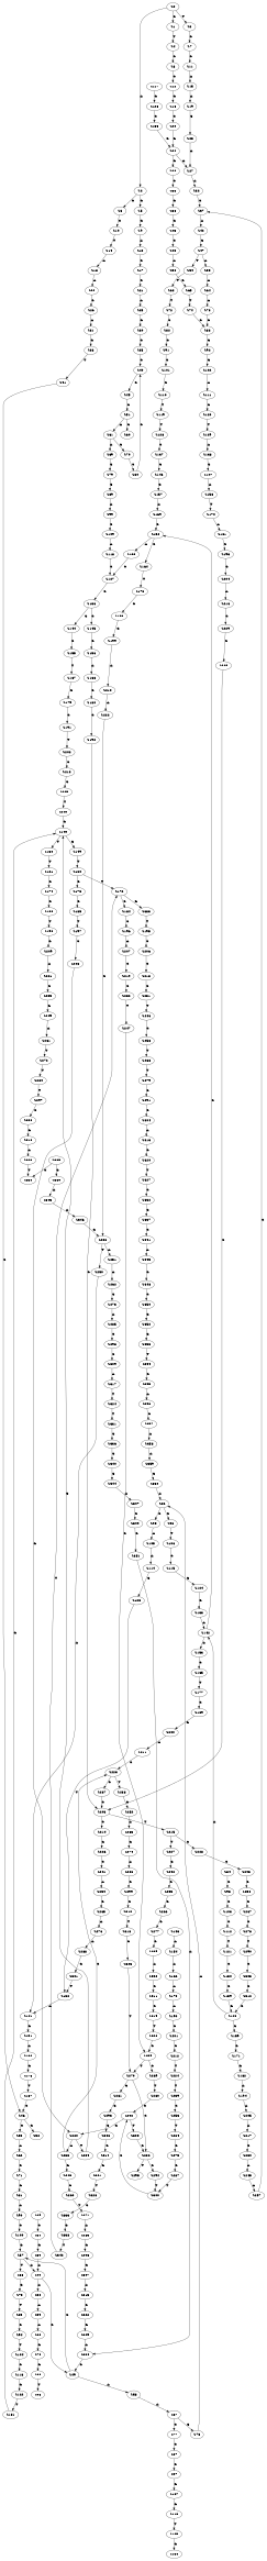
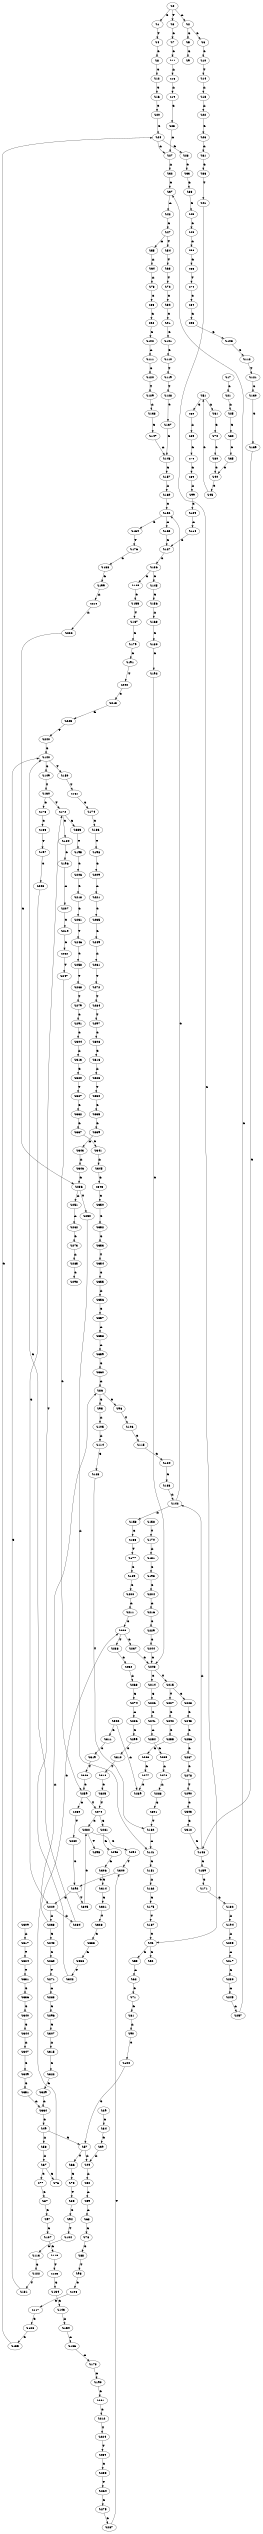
  strict digraph {
    S0
    S1
    S2
    S3
    S4
    S5
    S6
    S7
    S8
    S9
    S10
    S11
    S12
-   S13
    S14
    S15
    S16
    S17
    S18
    S19
    S20
    S21
    S22
    S23
    S24
    S25
    S26
    S27
    S28
    S30
    S31
    S32
    S33
    S29
    S34
    S35
    S36
    S37
    S38
    S39
    S40
    S41
    S42
    S43
    S44
    S45
    S46
    S47
    S48
    S49
    S50
    S51
    S52
    S53
    S54
    S55
    S56
    S57
    S58
    S59
    S60
    S61
    S62
    S63
    S64
    S65
    S66
    S67
    S68
    S69
    S70
    S71
    S72
    S73
    S74
    S75
    S76
    S77
    S78
    S79
    S80
    S81
    S82
    S83
    S84
    S85
    S86
    S87
    S88
    S89
    S90
    S91
    S92
    S93
    S94
    S95
    S96
    S97
    S98
    S99
    S100
    S101
    S102
    S103
    S104
    S105
    S106
    S107
+   S108
    S109
    S110
    S111
    S112
    S113
    S114
    S115
    S116
    S117
    S118
    S119
    S120
    S121
    S122
    S123
    S124
    S125
    S126
    S127
    S128
    S129
    S130
    S131
    S132
    S133
    S134
    S135
    S136
    S137
    S138
    S139
    S140
    S141
    S142
    S143
    S144
    S145
    S146
    S147
    S148
    S149
    S150
    S151
    S152
    S153
    S154
    S155
    S156
    S157
    S158
    S159
    S160
    S161
    S162
    S163
    S164
    S165
    S166
    S167
    S168
    S169
    S170
    S171
    S172
    S173
    S174
    S175
    S176
    S177
    S178
    S179
    S180
    S181
    S182
    n184 [label=S683]
    S184
    S185
    S186
    S187
    S188
    S189
    S190
    S191
    S192
    S193
    S194
    S195
    S196
    S197
    S198
    S199
    S200
    S201
    S202
    S203
    S204
    S205
    S206
    S207
    S208
    S209
    S210
    S211
    S212
    S213
    S214
    S215
    S216
    S217
    S218
    S219
    S220
    S221
    S222
    S223
    S224
    S225
    S226
    S227
    S228
    S229
    S230
    S231
    S232
    S233
    S234
    S235
    S236
    S237
    S238
    S239
    S240
    S241
    S242
    S243
    S244
    S245
    S246
    S247
    S248
    S249
    S250
    S251
    S252
    S253
    S254
    S255
    S256
    S257
    S258
    S259
    S260
    S261
    S262
    S263
    S264
    S265
    S266
    S267
    S268
    S269
    S270
    S271
    S272
    S273
    S274
    S275
    S276
    S277
    S278
    S279
    S280
    S281
    S282
    S283
    S284
    S285
    S286
    S287
    S288
    S289
    S290
    S291
    S292
    S293
    S294
    S295
    S296
    S297
    S298
    S299
    S300
    S301
    S302
    S303
    S304
    S305
    S306
    S307
    S308
    S309
    S310
    S311
    S312
    S313
    S314
    S315
    S316
    S317
    S318
    S319
    S320
    S321
    S322
    S323
    S324
    S325
    S326
    S327
    S328
    S329
    S330
    S331
    S332
    S333
    S334
    S335
    S336
    S337
    S338
    S339
    S340
    S341
    S342
    S343
    S344
    S345
    S346
    S347
    S348
    S349
    S350
    S351
    S352
    S353
    S354
    S355
    S356
    S357
    S358
    S359
    S360
    S0 -> S1 [label=C]
    S0 -> S2 [label=A]
    S0 -> S3 [label=T]
    S1 -> S4 [label=T]
    S2 -> S5 [label=G]
    S2 -> S6 [label=C]
    S3 -> S7 [label=C]
    S4 -> S8 [label=C]
    S5 -> S9 [label=G]
    S6 -> S10 [label=C]
    S7 -> S11 [label=C]
    S8 -> S12 [label=C]
-   S9 -> S13 [label=A]
    S10 -> S14 [label=T]
    S11 -> S15 [label=A]
    S12 -> S16 [label=G]
-   S13 -> S17 [label=C]
    S14 -> S18 [label=A]
    S15 -> S19 [label=A]
    S16 -> S20 [label=C]
    S17 -> S21 [label=C]
    S18 -> S22 [label=A]
    S19 -> S23 [label=G]
    S20 -> S24 [label=G]
    S21 -> S25 [label=A]
    S22 -> S26 [label=G]
    S23 -> S27 [label=A]
    S24 -> S27 [label=A]
    S24 -> S28 [label=G]
    S25 -> S30 [label=G]
    S26 -> S31 [label=A]
    S27 -> S32 [label=A]
    S28 -> S33 [label=C]
    S30 -> S35 [label=C]
    S31 -> S36 [label=G]
    S32 -> S37 [label=C]
    S33 -> S38 [label=G]
    S29 -> S34 [label=C]
    S34 -> S39 [label=G]
    S35 -> S40 [label=C]
    S36 -> S41 [label=T]
    S37 -> S42 [label=A]
    S38 -> S43 [label=G]
    S39 -> S44 [label=A]
    S40 -> S45 [label=C]
    S41 -> S46 [label=C]
    S42 -> S47 [label=G]
    S43 -> S48 [label=C]
-   S44 -> S49 [label=C]
    S44 -> S50 [label=A]
    S45 -> S51 [label=C]
    S46 -> S52 [label=G]
    S46 -> S53 [label=C]
    S47 -> S54 [label=T]
    S47 -> S55 [label=A]
    S48 -> S56 [label=A]
    S49 -> S57 [label=G]
    S49 -> S58 [label=A]
    S50 -> S59 [label=A]
    S51 -> S60 [label=G]
    S51 -> S61 [label=A]
    S53 -> S62 [label=A]
    S54 -> S63 [label=T]
    S55 -> S64 [label=A]
    S56 -> S65 [label=G]
    S57 -> S44 [label=A]
    S57 -> S66 [label=T]
    S58 -> S67 [label=A]
    S59 -> S68 [label=A]
-   S61 -> S69 [label=A]
+   S60 -> S69 [label=A]
    S61 -> S70 [label=G]
    S62 -> S71 [label=C]
    S63 -> S72 [label=T]
    S64 -> S73 [label=A]
    S65 -> S74 [label=T]
    S66 -> S75 [label=G]
    S67 -> S76 [label=G]
    S67 -> S77 [label=C]
    S68 -> S78 [label=G]
    S69 -> S79 [label=G]
    S70 -> S80 [label=C]
    S71 -> S81 [label=G]
    S72 -> S82 [label=C]
    S73 -> S83 [label=C]
-   S74 -> S83 [label=C]
+   S74 -> S84 [label=C]
    S75 -> S85 [label=T]
    S76 -> S86 [label=A]
    S77 -> S87 [label=C]
    S78 -> S88 [label=G]
    S79 -> S89 [label=G]
    S80 -> S40 [label=C]
    S81 -> S90 [label=A]
    S82 -> S91 [label=C]
    S83 -> S92 [label=G]
    S84 -> S93 [label=G]
    S85 -> S94 [label=C]
    S86 -> S95 [label=G]
    S86 -> S96 [label=C]
    S87 -> S97 [label=C]
    S88 -> S98 [label=T]
    S89 -> S99 [label=A]
    S90 -> S100 [label=C]
    S91 -> S101 [label=C]
    S92 -> S102 [label=G]
    S93 -> S103 [label=C]
    S94 -> S104 [label=T]
    S95 -> S105 [label=A]
    S96 -> S106 [label=T]
    S97 -> S107 [label=G]
+   S98 -> S108 [label=C]
    S99 -> S109 [label=C]
    S100 -> S57 [label=G]
    S101 -> S110 [label=C]
    S102 -> S111 [label=A]
    S103 -> S112 [label=C]
    S104 -> S113 [label=C]
    S105 -> S114 [label=A]
    S106 -> S115 [label=C]
    S107 -> S116 [label=G]
+   S108 -> S117 [label=C]
    S109 -> S118 [label=A]
    S110 -> S119 [label=T]
    S111 -> S120 [label=C]
    S112 -> S121 [label=T]
    S113 -> S122 [label=G]
    S114 -> S123 [label=G]
    S115 -> S124 [label=G]
    S116 -> S125 [label=T]
    S117 -> S126 [label=G]
    S118 -> S127 [label=C]
    S119 -> S128 [label=T]
    S120 -> S129 [label=T]
    S121 -> S130 [label=C]
    S122 -> S131 [label=T]
    S123 -> S132 [label=T]
    S124 -> S133 [label=G]
    S125 -> S134 [label=G]
    S126 -> S135 [label=C]
    S127 -> S136 [label=C]
    S128 -> S137 [label=C]
    S129 -> S138 [label=A]
    S130 -> S139 [label=G]
    S131 -> S140 [label=G]
    S132 -> S141 [label=A]
    S133 -> S142 [label=A]
+   S134 -> S143 [label=G]
    S135 -> S24 [label=G]
    S136 -> S144 [label=G]
    S136 -> S145 [label=C]
    S137 -> S146 [label=G]
    S138 -> S147 [label=G]
    S139 -> S148 [label=G]
    S140 -> S149 [label=G]
    S140 -> S150 [label=T]
    S141 -> S151 [label=G]
    S142 -> S152 [label=C]
    S142 -> S153 [label=A]
    S143 -> S154 [label=A]
    S144 -> S155 [label=C]
    S145 -> S156 [label=G]
    S146 -> S157 [label=G]
-   S147 -> S158 [label=A]
+   S147 -> S146 [label=A]
    S148 -> S142 [label=A]
    S148 -> S159 [label=G]
    S149 -> S160 [label=T]
    S150 -> S161 [label=T]
    S151 -> S162 [label=A]
    S152 -> S163 [label=A]
    S152 -> S164 [label=G]
    S153 -> S165 [label=C]
    S154 -> S166 [label=A]
    S155 -> S167 [label=T]
    S156 -> S168 [label=A]
    S157 -> S169 [label=A]
    S158 -> S170 [label=T]
    S159 -> S171 [label=G]
    S160 -> S172 [label=T]
    S160 -> S173 [label=C]
    S161 -> S174 [label=C]
    S162 -> S175 [label=G]
    S163 -> S127 [label=C]
    S164 -> S176 [label=T]
    S165 -> S177 [label=T]
    S166 -> S178 [label=A]
    S167 -> S179 [label=G]
    S168 -> S180 [label=C]
    S169 -> S152 [label=C]
    S170 -> S181 [label=A]
    S171 -> S182 [label=G]
    S172 -> n184 [label=G]
    S172 -> S184 [label=C]
    S173 -> S185 [label=C]
    S174 -> S186 [label=C]
    S175 -> S187 [label=T]
    S176 -> S188 [label=C]
    S177 -> S189 [label=C]
    S178 -> S190 [label=A]
    S179 -> S191 [label=C]
    S180 -> S192 [label=C]
    S181 -> S193 [label=C]
    S182 -> S194 [label=A]
    n184 -> S195 [label=T]
    S184 -> S196 [label=C]
    S185 -> S197 [label=T]
    S186 -> S198 [label=T]
    S187 -> S46 [label=C]
    S188 -> S199 [label=G]
    S189 -> S200 [label=G]
    S190 -> S201 [label=C]
    S191 -> S202 [label=T]
    S192 -> S203 [label=C]
    S193 -> S204 [label=G]
    S194 -> S205 [label=A]
    S195 -> S206 [label=C]
    S196 -> S207 [label=A]
    S197 -> S208 [label=C]
    S198 -> S209 [label=G]
    S199 -> S210 [label=A]
    S200 -> S211 [label=A]
    S201 -> S212 [label=C]
    S202 -> S213 [label=C]
    S203 -> S214 [label=C]
    S203 -> S215 [label=T]
    S204 -> S216 [label=A]
    S205 -> S217 [label=A]
    S206 -> S218 [label=C]
    S207 -> S219 [label=C]
    S208 -> S220 [label=G]
    S209 -> S221 [label=A]
    S210 -> S222 [label=A]
    S211 -> S223 [label=C]
    S212 -> S224 [label=T]
    S213 -> S225 [label=G]
    S214 -> S226 [label=G]
    S215 -> S227 [label=T]
    S215 -> S228 [label=C]
    S216 -> S229 [label=C]
    S217 -> S230 [label=G]
    S218 -> S231 [label=G]
    S219 -> S232 [label=C]
    S220 -> S233 [label=A]
-   S220 -> S234 [label=T]
+   S220 -> S234 [label=A]
    S221 -> S235 [label=C]
    S222 -> S236 [label=G]
    S223 -> S237 [label=C]
    S223 -> S238 [label=T]
    S224 -> S239 [label=T]
    S225 -> S240 [label=T]
    S226 -> S241 [label=C]
    S227 -> S242 [label=G]
    S228 -> S243 [label=C]
    S229 -> S244 [label=C]
    S230 -> S245 [label=A]
    S231 -> S246 [label=T]
    S232 -> S247 [label=T]
    S233 -> S223 [label=C]
    S233 -> S248 [label=G]
    S234 -> S140 [label=G]
    S235 -> S249 [label=G]
    S236 -> S250 [label=T]
    S236 -> S251 [label=A]
    S237 -> S203 [label=C]
    S238 -> S252 [label=C]
    S239 -> S253 [label=C]
    S240 -> S140 [label=G]
    S241 -> S254 [label=A]
    S242 -> S255 [label=C]
    S243 -> S256 [label=C]
    S244 -> S203 [label=C]
    S245 -> S257 [label=A]
    S246 -> S258 [label=C]
    S247 -> S259 [label=C]
    S248 -> S260 [label=C]
    S249 -> S261 [label=A]
    S250 -> S141 [label=A]
    S251 -> S262 [label=A]
    S252 -> S263 [label=A]
    S253 -> S264 [label=T]
    S254 -> S265 [label=G]
    S255 -> S266 [label=G]
    S256 -> S267 [label=C]
    S257 -> S37 [label=C]
    S258 -> S268 [label=T]
    S259 -> S269 [label=C]
    S259 -> S270 [label=T]
    S260 -> S271 [label=T]
    S261 -> S272 [label=T]
    S262 -> S273 [label=G]
    S263 -> S274 [label=G]
    S264 -> S275 [label=C]
    S265 -> S276 [label=A]
    S266 -> S277 [label=G]
    S267 -> S278 [label=C]
    S268 -> S279 [label=T]
    S269 -> S280 [label=T]
    S270 -> S281 [label=G]
    S270 -> S282 [label=C]
    S271 -> S283 [label=A]
    S272 -> S284 [label=T]
    S273 -> S285 [label=A]
    S274 -> S286 [label=A]
    S275 -> S287 [label=C]
    S276 -> S288 [label=A]
    S277 -> S289 [label=C]
    S278 -> S290 [label=T]
    S279 -> S291 [label=C]
    S280 -> S292 [label=C]
    S281 -> S293 [label=G]
    S282 -> S294 [label=C]
    S282 -> S295 [label=T]
    S283 -> S296 [label=G]
    S284 -> S297 [label=T]
    S285 -> S298 [label=C]
    S286 -> S299 [label=C]
    S287 -> S300 [label=T]
    S288 -> S301 [label=G]
-   S289 -> S302 [label=A]
+   S302 -> S289 [label=A]
    S290 -> S303 [label=C]
    S291 -> S304 [label=C]
    S292 -> S220 [label=G]
    S292 -> S305 [label=T]
    S293 -> S306 [label=G]
    S294 -> S300 [label=T]
    S296 -> S307 [label=G]
    S297 -> S308 [label=C]
-   S298 -> S309 [label=C]
    S299 -> S310 [label=C]
    S300 -> S292 [label=C]
    S301 -> S132 [label=T]
    S302 -> S311 [label=C]
    S303 -> S312 [label=G]
    S304 -> S313 [label=A]
    S305 -> S282 [label=C]
    S306 -> S314 [label=G]
    S307 -> S315 [label=A]
    S308 -> S316 [label=G]
    S309 -> S317 [label=A]
    S310 -> S318 [label=T]
    S311 -> S319 [label=C]
    S312 -> S148 [label=G]
    S313 -> S320 [label=G]
    S314 -> S321 [label=G]
    S315 -> S322 [label=C]
    S316 -> S323 [label=A]
    S317 -> S324 [label=T]
    S318 -> S325 [label=C]
    S319 -> S326 [label=T]
    S320 -> S327 [label=T]
    S321 -> S328 [label=T]
    S322 -> S329 [label=G]
    S323 -> S330 [label=T]
    S324 -> S331 [label=T]
    S325 -> S270 [label=T]
    S326 -> S259 [label=C]
    S327 -> S332 [label=C]
    S328 -> S333 [label=G]
    S329 -> S334 [label=A]
-   S335 -> S330 [label=C]
+   S330 -> S335 [label=C]
    S331 -> S336 [label=G]
    S332 -> S337 [label=G]
    S333 -> S338 [label=G]
    S334 -> S49 [label=C]
    S335 -> S339 [label=G]
    S336 -> S340 [label=G]
    S337 -> S341 [label=C]
    S338 -> S342 [label=T]
    S339 -> S343 [label=A]
    S340 -> S344 [label=G]
    S341 -> S345 [label=A]
    S342 -> S172 [label=T]
    S343 -> S346 [label=A]
    S344 -> S347 [label=A]
    S345 -> S348 [label=G]
    S346 -> S236 [label=G]
    S347 -> S349 [label=C]
    S348 -> S350 [label=C]
    S349 -> S351 [label=G]
    S350 -> S352 [label=G]
    S351 -> S334 [label=A]
    S352 -> S353 [label=G]
    S353 -> S354 [label=T]
    S354 -> S355 [label=C]
    S355 -> S356 [label=A]
    S356 -> S357 [label=C]
    S357 -> S358 [label=A]
    S358 -> S359 [label=A]
    S359 -> S360 [label=G]
    S360 -> S86 [label=A]
  }
